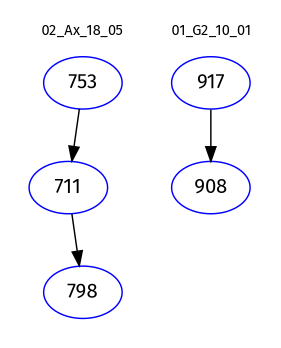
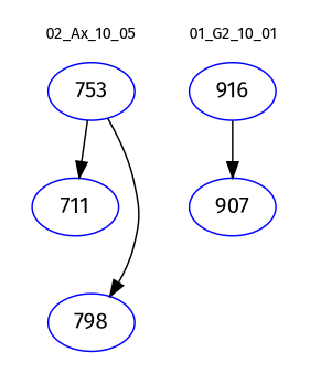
  digraph {
    fontname="Fira Sans"
    node [color=blue fontname="Fira Sans"]
    edge [color=black fontname="Fira Sans"]
    n1 [label=753]
    n2 [label=711]
    n3 [label=798]
-   n4 [label=917]
-   n5 [label=908]
+   n4 [label=916]
+   n5 [label=907]
    subgraph cluster_1 {
      color=white
      fontsize=10
-     label="02_Ax_18_05"
+     label="02_Ax_10_05"
      n1
      n2
      n3
    }
    subgraph cluster_2 {
      color=white
      fontsize=10
      label="01_G2_10_01"
      n4
      n5
    }
    n1 -> n2
-   n2 -> n3
+   n1 -> n3
    n4 -> n5
  }
